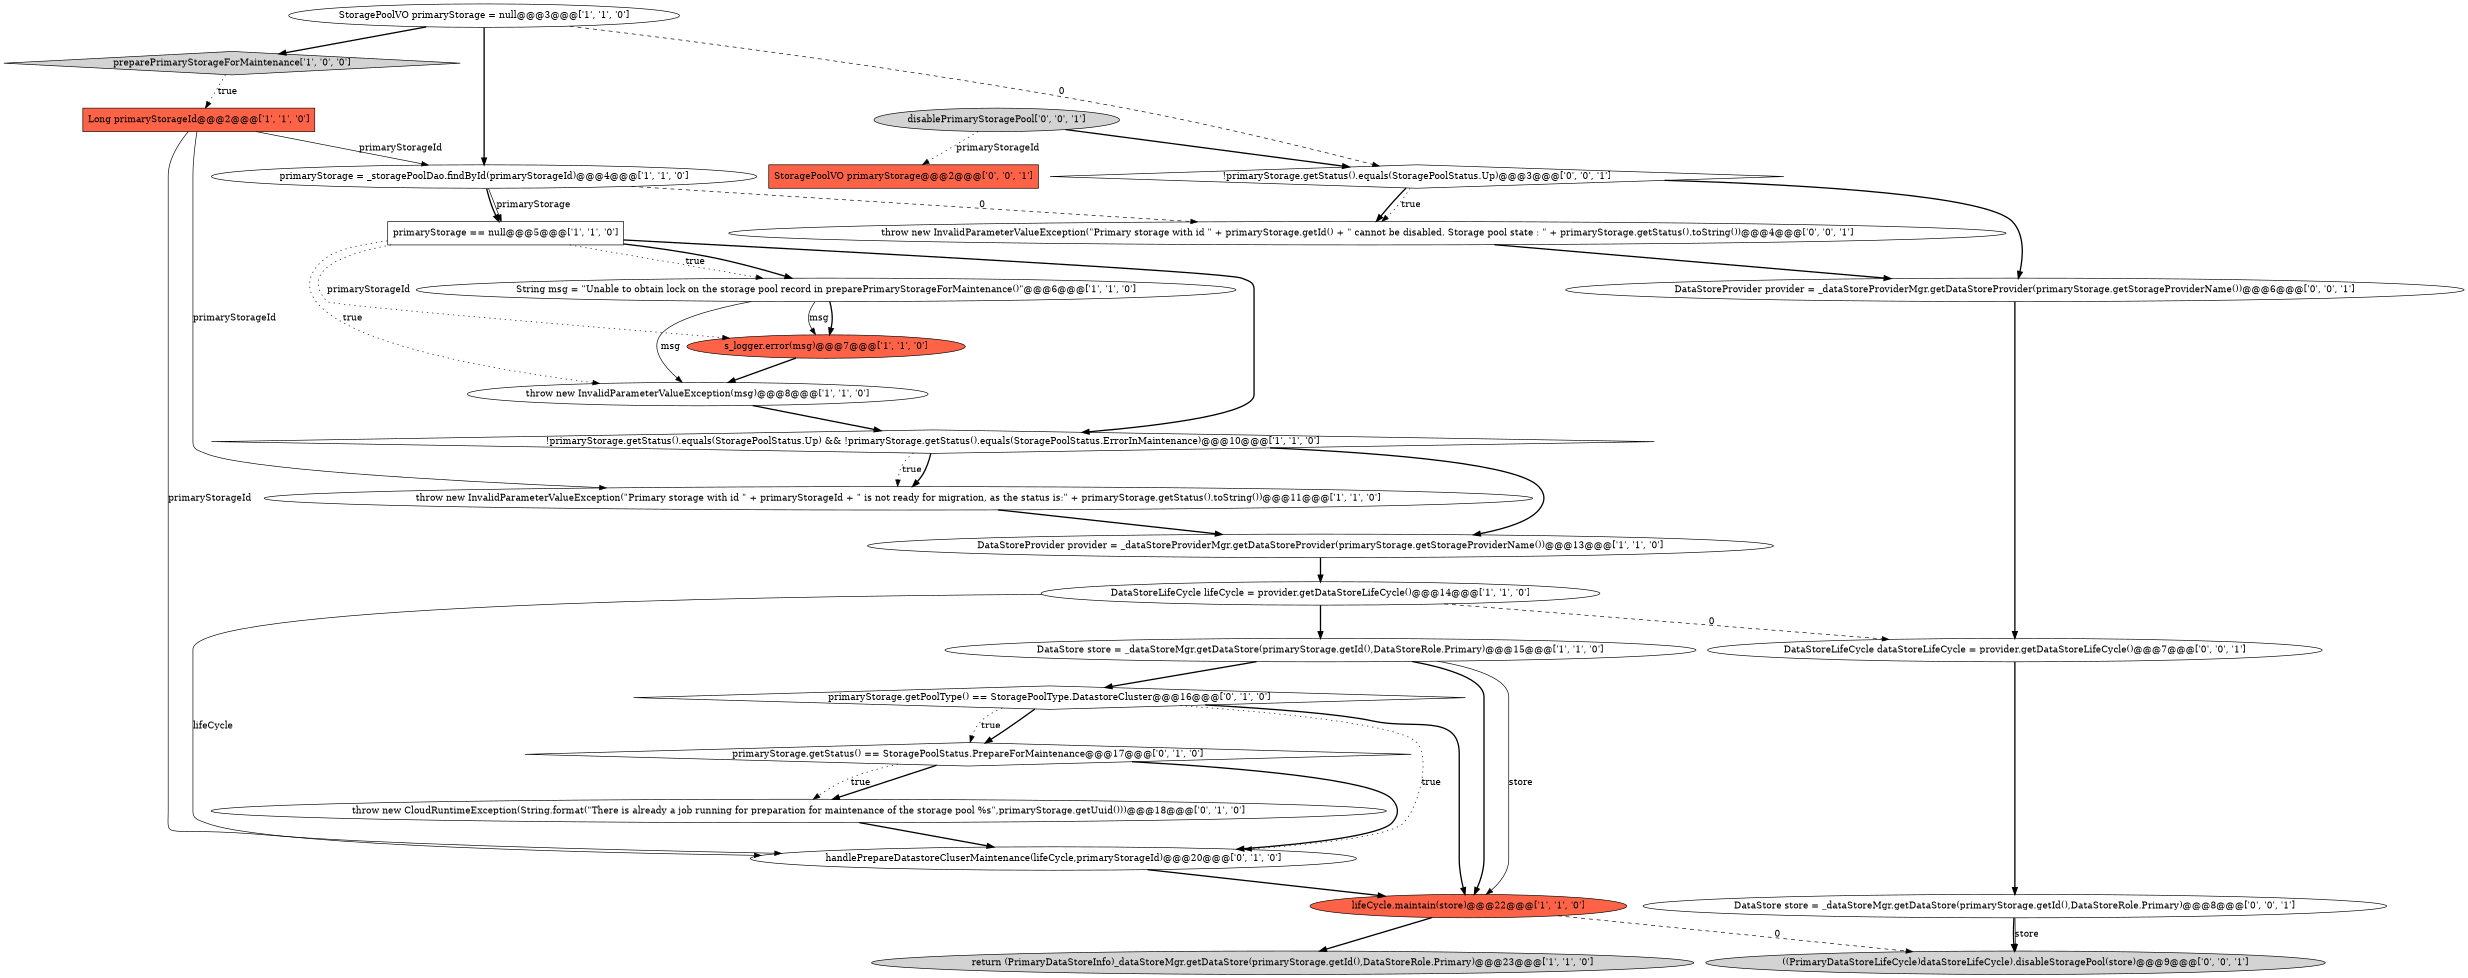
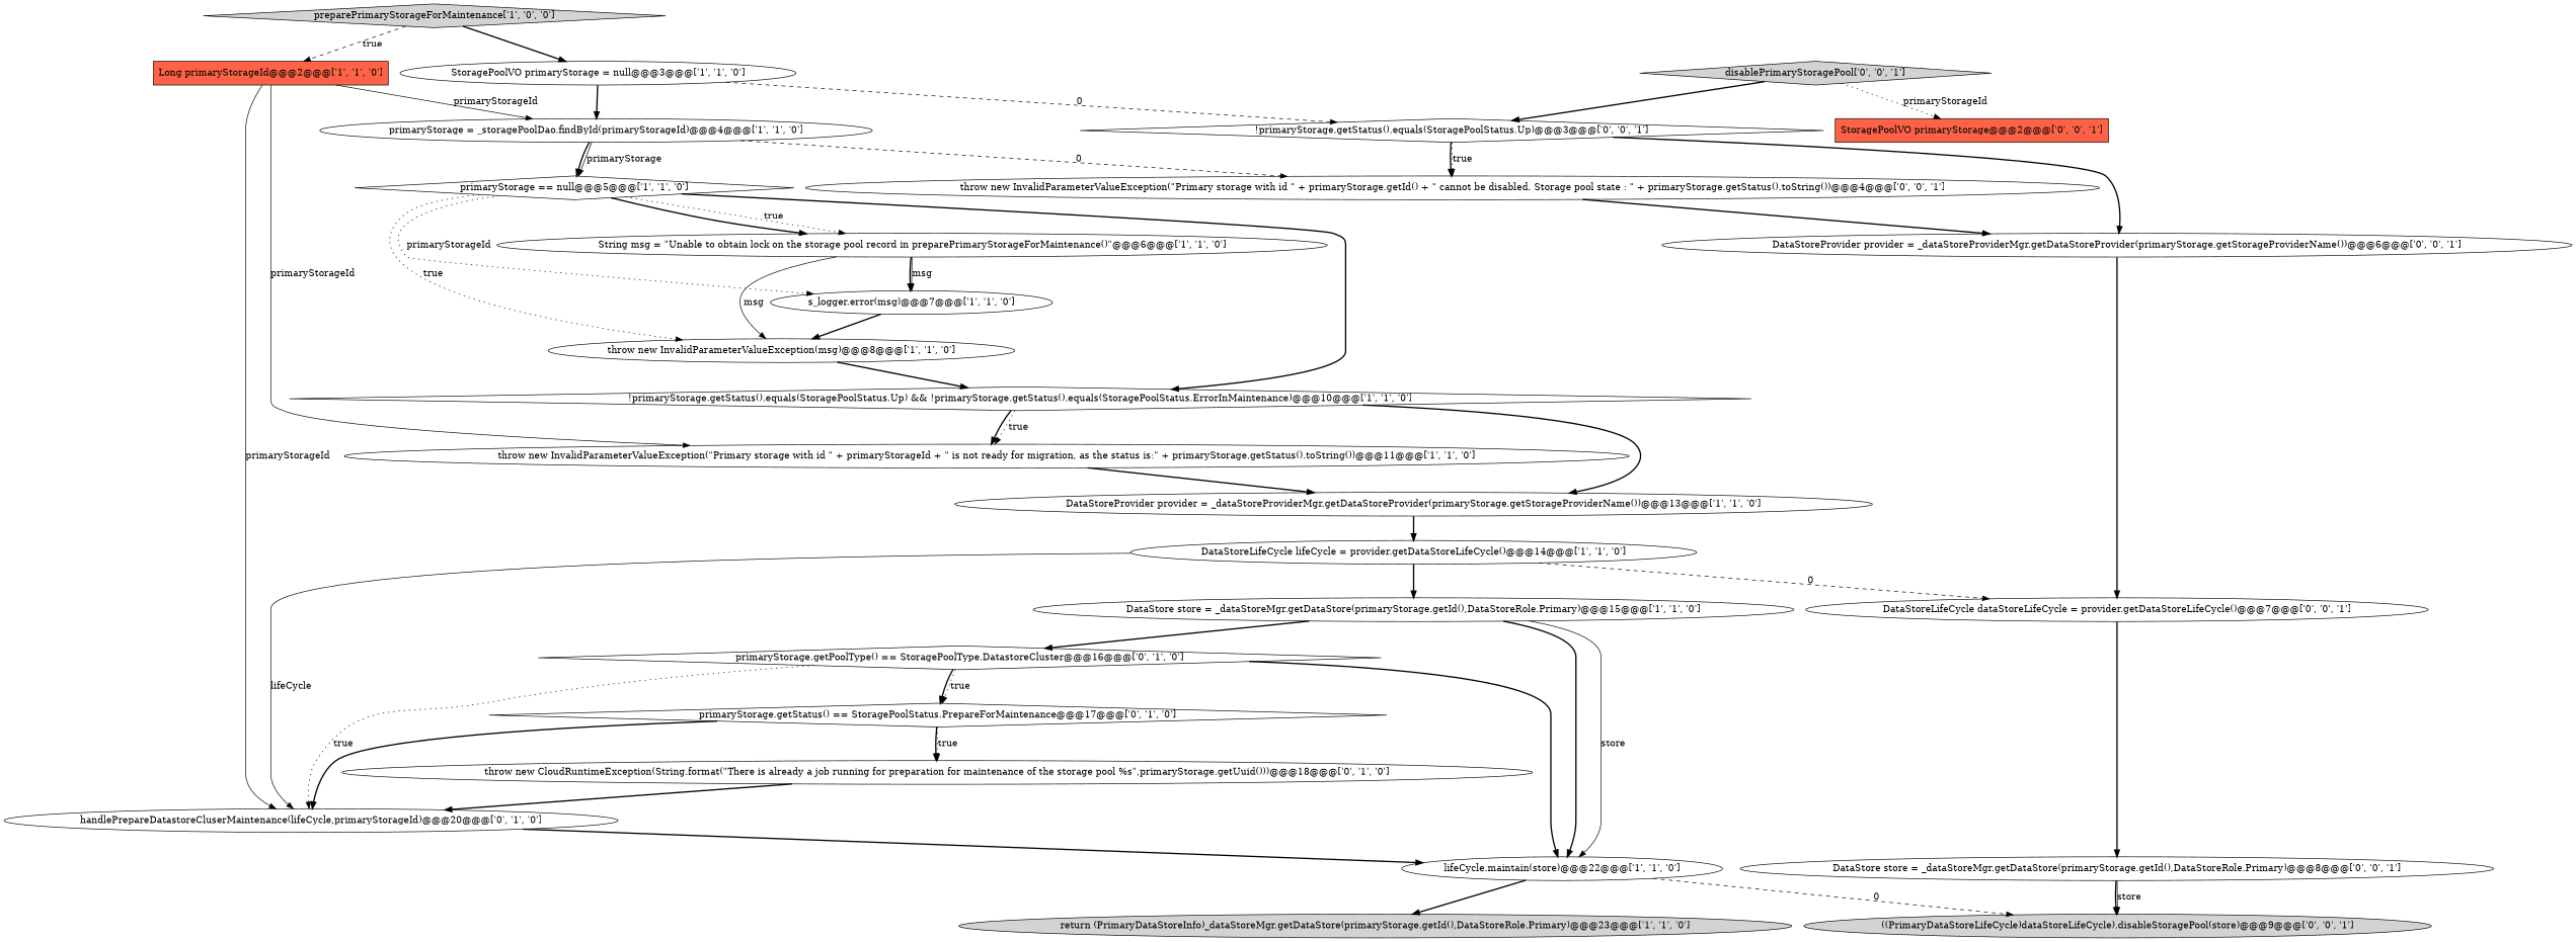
  digraph {
    node [fillcolor=white shape=ellipse style=filled]
    edge [style=bold]
    n1 [label="DataStoreProvider provider = _dataStoreProviderMgr.getDataStoreProvider(primaryStorage.getStorageProviderName())@@@6@@@['0', '0', '1']"]
    n2 [label="DataStoreLifeCycle dataStoreLifeCycle = provider.getDataStoreLifeCycle()@@@7@@@['0', '0', '1']"]
    n3 [label="DataStore store = _dataStoreMgr.getDataStore(primaryStorage.getId(),DataStoreRole.Primary)@@@8@@@['0', '0', '1']"]
    n4 [fillcolor=lightgray label="((PrimaryDataStoreLifeCycle)dataStoreLifeCycle).disableStoragePool(store)@@@9@@@['0', '0', '1']"]
    n5 [label="handlePrepareDatastoreCluserMaintenance(lifeCycle,primaryStorageId)@@@20@@@['0', '1', '0']"]
-   n6 [fillcolor=tomato label="lifeCycle.maintain(store)@@@22@@@['1', '1', '0']"]
+   n6 [label="lifeCycle.maintain(store)@@@22@@@['1', '1', '0']"]
    n7 [fillcolor=lightgray label="return (PrimaryDataStoreInfo)_dataStoreMgr.getDataStore(primaryStorage.getId(),DataStoreRole.Primary)@@@23@@@['1', '1', '0']"]
    n8 [fillcolor=tomato label="StoragePoolVO primaryStorage@@@2@@@['0', '0', '1']" shape=box]
    n9 [label="throw new InvalidParameterValueException(msg)@@@8@@@['1', '1', '0']"]
    n10 [label="!primaryStorage.getStatus().equals(StoragePoolStatus.Up) && !primaryStorage.getStatus().equals(StoragePoolStatus.ErrorInMaintenance)@@@10@@@['1', '1', '0']" shape=diamond]
    n11 [label="throw new InvalidParameterValueException(\"Primary storage with id \" + primaryStorageId + \" is not ready for migration, as the status is:\" + primaryStorage.getStatus().toString())@@@11@@@['1', '1', '0']"]
    n12 [label="DataStoreProvider provider = _dataStoreProviderMgr.getDataStoreProvider(primaryStorage.getStorageProviderName())@@@13@@@['1', '1', '0']"]
    n13 [label="DataStoreLifeCycle lifeCycle = provider.getDataStoreLifeCycle()@@@14@@@['1', '1', '0']"]
    n14 [label="DataStore store = _dataStoreMgr.getDataStore(primaryStorage.getId(),DataStoreRole.Primary)@@@15@@@['1', '1', '0']"]
    n15 [label="primaryStorage.getPoolType() == StoragePoolType.DatastoreCluster@@@16@@@['0', '1', '0']" shape=diamond]
    n16 [label="primaryStorage = _storagePoolDao.findById(primaryStorageId)@@@4@@@['1', '1', '0']"]
-   n17 [label="primaryStorage == null@@@5@@@['1', '1', '0']" shape=box]
+   n17 [label="primaryStorage == null@@@5@@@['1', '1', '0']" shape=diamond]
    n18 [label="throw new InvalidParameterValueException(\"Primary storage with id \" + primaryStorage.getId() + \" cannot be disabled. Storage pool state : \" + primaryStorage.getStatus().toString())@@@4@@@['0', '0', '1']"]
-   n19 [fillcolor=tomato label="s_logger.error(msg)@@@7@@@['1', '1', '0']"]
+   n19 [label="s_logger.error(msg)@@@7@@@['1', '1', '0']"]
    n20 [label="String msg = \"Unable to obtain lock on the storage pool record in preparePrimaryStorageForMaintenance()\"@@@6@@@['1', '1', '0']"]
    n21 [fillcolor=lightgray label="preparePrimaryStorageForMaintenance['1', '0', '0']" shape=diamond]
    n22 [label="StoragePoolVO primaryStorage = null@@@3@@@['1', '1', '0']"]
    n23 [fillcolor=tomato label="Long primaryStorageId@@@2@@@['1', '1', '0']" shape=box]
    n24 [label="!primaryStorage.getStatus().equals(StoragePoolStatus.Up)@@@3@@@['0', '0', '1']" shape=diamond]
    n25 [label="primaryStorage.getStatus() == StoragePoolStatus.PrepareForMaintenance@@@17@@@['0', '1', '0']" shape=diamond]
-   n26 [fillcolor=lightgray label="disablePrimaryStoragePool['0', '0', '1']"]
+   n26 [fillcolor=lightgray label="disablePrimaryStoragePool['0', '0', '1']" shape=diamond]
    n27 [label="throw new CloudRuntimeException(String.format(\"There is already a job running for preparation for maintenance of the storage pool %s\",primaryStorage.getUuid()))@@@18@@@['0', '1', '0']"]
    n1 -> n2
    n2 -> n3
    n3 -> n4
    n3 -> n4 [label=store style=solid]
    n5 -> n6
    n6 -> n4 [label=0 style=dashed]
    n6 -> n7
    n9 -> n10
    n10 -> n11 [label=true style=dotted]
    n10 -> n11
    n10 -> n12
    n11 -> n12
    n12 -> n13
    n13 -> n2 [label=0 style=dashed]
    n13 -> n5 [label=lifeCycle style=solid]
    n13 -> n14
    n14 -> n6
    n14 -> n6 [label=store style=solid]
    n14 -> n15
    n15 -> n5 [label=true style=dotted]
    n15 -> n6
    n15 -> n25
    n15 -> n25 [label=true style=dotted]
    n16 -> n17
    n16 -> n17 [label=primaryStorage style=solid]
    n16 -> n18 [label=0 style=dashed]
    n17 -> n9 [label=true style=dotted]
    n17 -> n10
    n17 -> n19 [label=primaryStorageId style=dotted]
    n17 -> n20 [label=true style=dotted]
    n17 -> n20
    n18 -> n1
    n19 -> n9
    n20 -> n9 [label=msg style=solid]
    n20 -> n19
    n20 -> n19 [label=msg style=solid]
-   n22 -> n21
-   n21 -> n23 [label=true style=dotted]
+   n21 -> n22
+   n21 -> n23 [label=true style=dashed]
    n22 -> n16
    n22 -> n24 [label=0 style=dashed]
    n23 -> n5 [label=primaryStorageId style=solid]
    n23 -> n11 [label=primaryStorageId style=solid]
    n23 -> n16 [label=primaryStorageId style=solid]
    n24 -> n1
    n24 -> n18
    n24 -> n18 [label=true style=dotted]
    n25 -> n5
    n25 -> n27
    n25 -> n27 [label=true style=dotted]
    n26 -> n8 [label=primaryStorageId style=dotted]
    n26 -> n24
    n27 -> n5
  }
